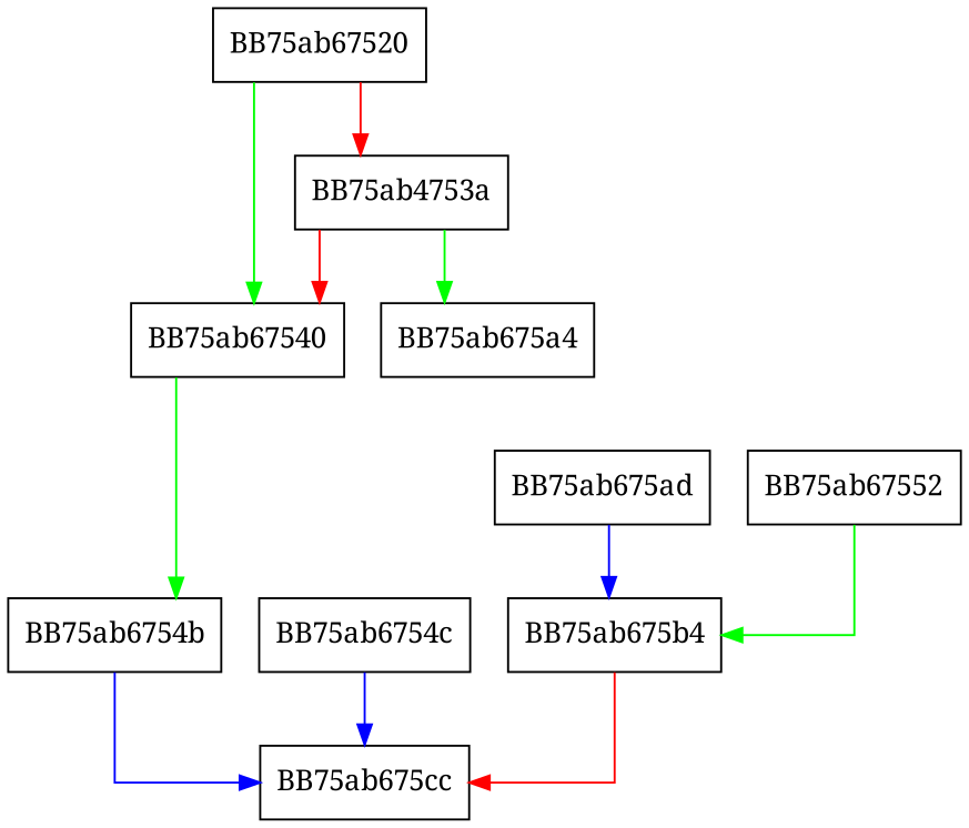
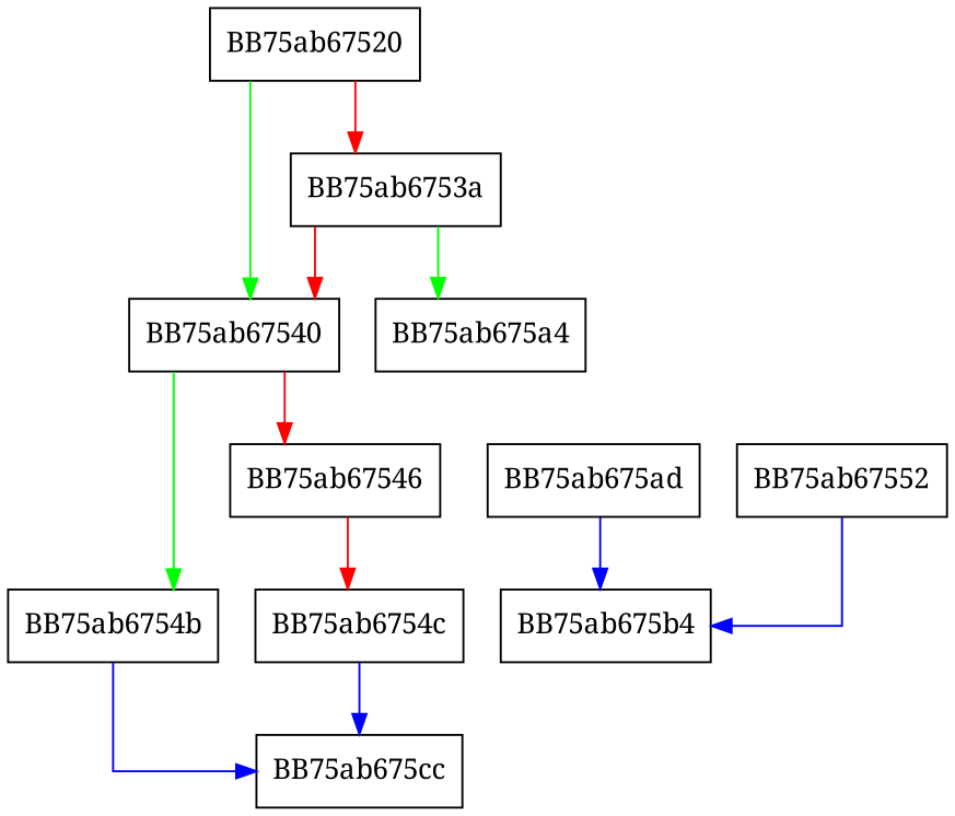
  digraph {
    fontname="Noto Serif"
    splines=ortho
    node [fontname="Noto Serif" shape=box]
    edge [color=red fontname="Noto Serif"]
    BB75ab67520
-   BB75ab6753a [label=BB75ab4753a]
+   BB75ab6753a
    BB75ab67540
    BB75ab675ad
    BB75ab675b4
    BB75ab675a4
    BB75ab675cc
    n8 [label=BB75ab6754b]
+   BB75ab67546
    BB75ab6754c
    BB75ab67552
    BB75ab67520 -> BB75ab6753a
    BB75ab67520 -> BB75ab67540 [color=green]
    BB75ab6753a -> BB75ab67540
    BB75ab6753a -> BB75ab675a4 [color=green]
    BB75ab67540 -> n8 [color=green]
+   BB75ab67540 -> BB75ab67546
    BB75ab675ad -> BB75ab675b4 [color=blue]
-   BB75ab675b4 -> BB75ab675cc
    n8 -> BB75ab675cc [color=blue]
+   BB75ab67546 -> BB75ab6754c
    BB75ab6754c -> BB75ab675cc [color=blue]
-   BB75ab67552 -> BB75ab675b4 [color=green]
+   BB75ab67552 -> BB75ab675b4 [color=blue]
  }
